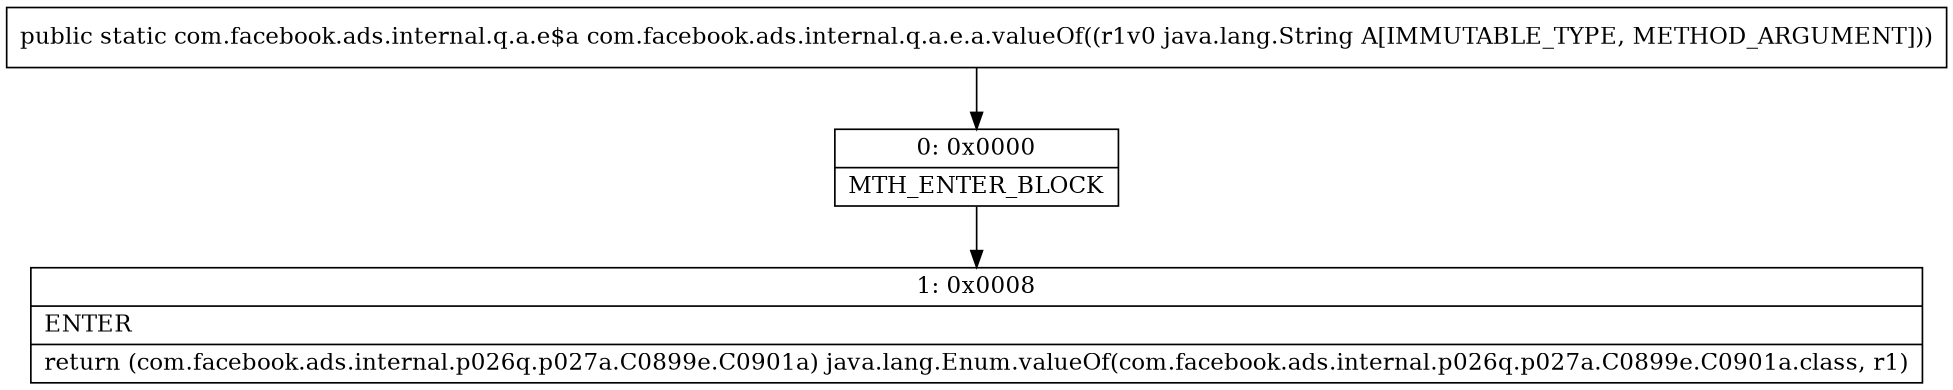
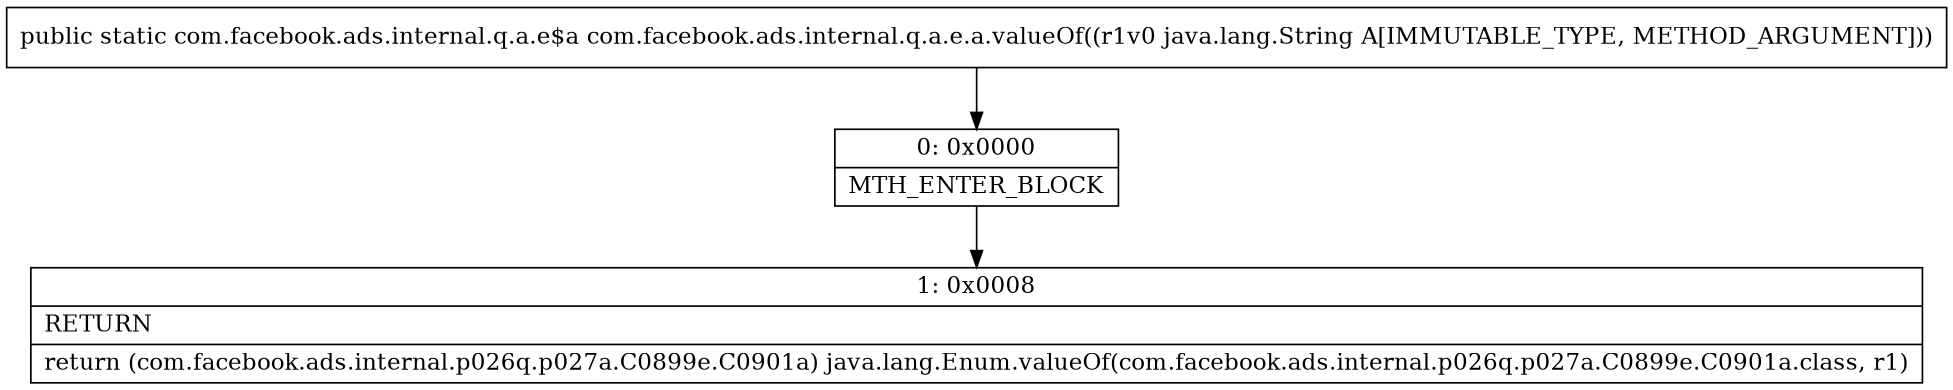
  digraph {
    node [shape=record]
    n1 [label="{0\:\ 0x0000|MTH_ENTER_BLOCK\l}"]
-   n2 [label="{1\:\ 0x0008|ENTER\l|return (com.facebook.ads.internal.p026q.p027a.C0899e.C0901a) java.lang.Enum.valueOf(com.facebook.ads.internal.p026q.p027a.C0899e.C0901a.class, r1)\l}"]
+   n2 [label="{1\:\ 0x0008|RETURN\l|return (com.facebook.ads.internal.p026q.p027a.C0899e.C0901a) java.lang.Enum.valueOf(com.facebook.ads.internal.p026q.p027a.C0899e.C0901a.class, r1)\l}"]
    n3 [label="{public static com.facebook.ads.internal.q.a.e$a com.facebook.ads.internal.q.a.e.a.valueOf((r1v0 java.lang.String A[IMMUTABLE_TYPE, METHOD_ARGUMENT])) }"]
    n1 -> n2
    n3 -> n1
  }
